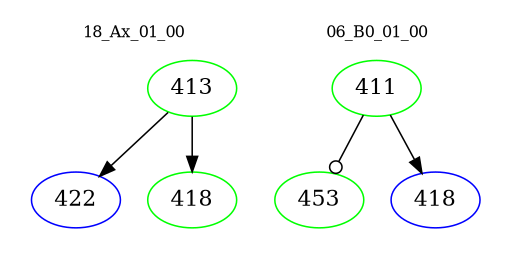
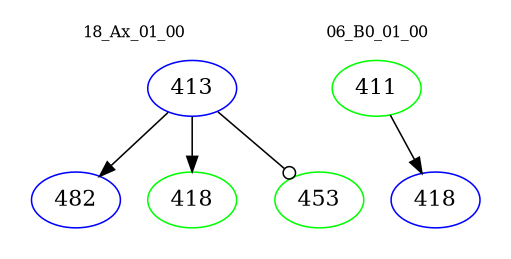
  digraph {
    node [color=blue]
    edge [arrowhead=normal color=black]
-   n1 [color=green label=413]
-   n2 [label=422]
+   n1 [label=413]
+   n2 [label=482]
    n3 [color=green label=418]
    n4 [color=green label=411]
    n5 [label=418]
    n6 [color=green label=453]
    subgraph cluster_1 {
      color=white
      fontsize=10
      label="18_Ax_01_00"
      n1
      n2
      n3
    }
    subgraph cluster_2 {
      color=white
      fontsize=10
      label="06_B0_01_00"
      n4
      n5
      n6
    }
    n1 -> n2
    n1 -> n3
    n4 -> n5
-   n4 -> n6 [arrowhead=odot]
+   n1 -> n6 [arrowhead=odot]
  }
